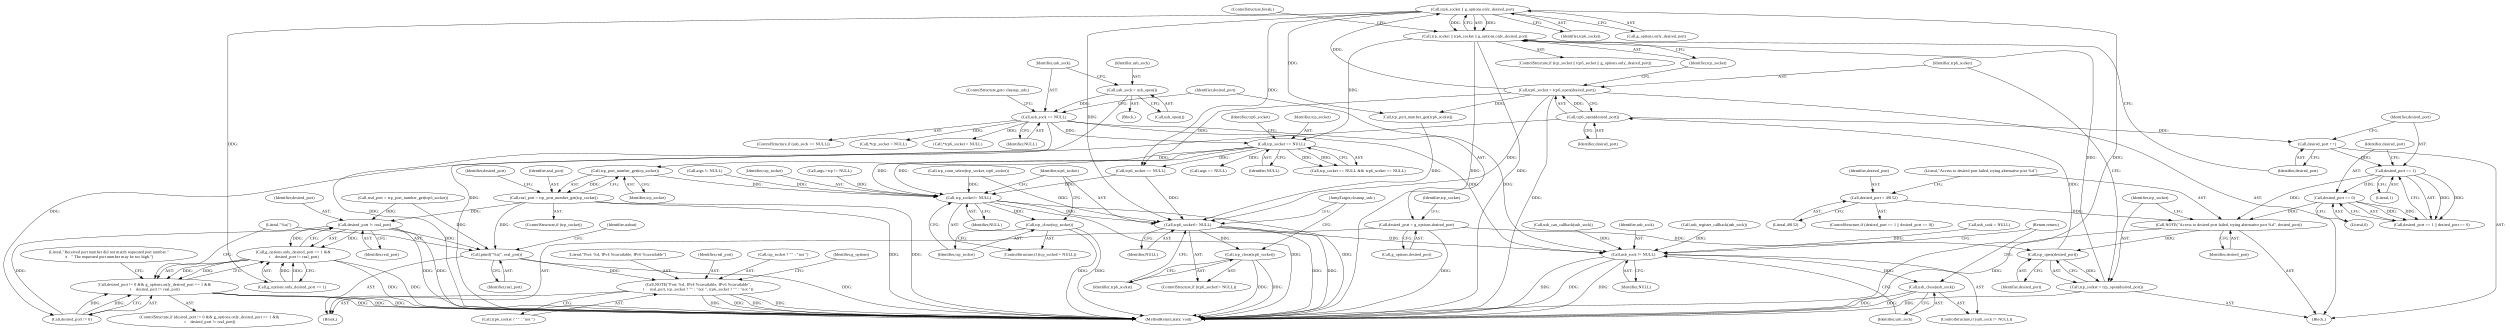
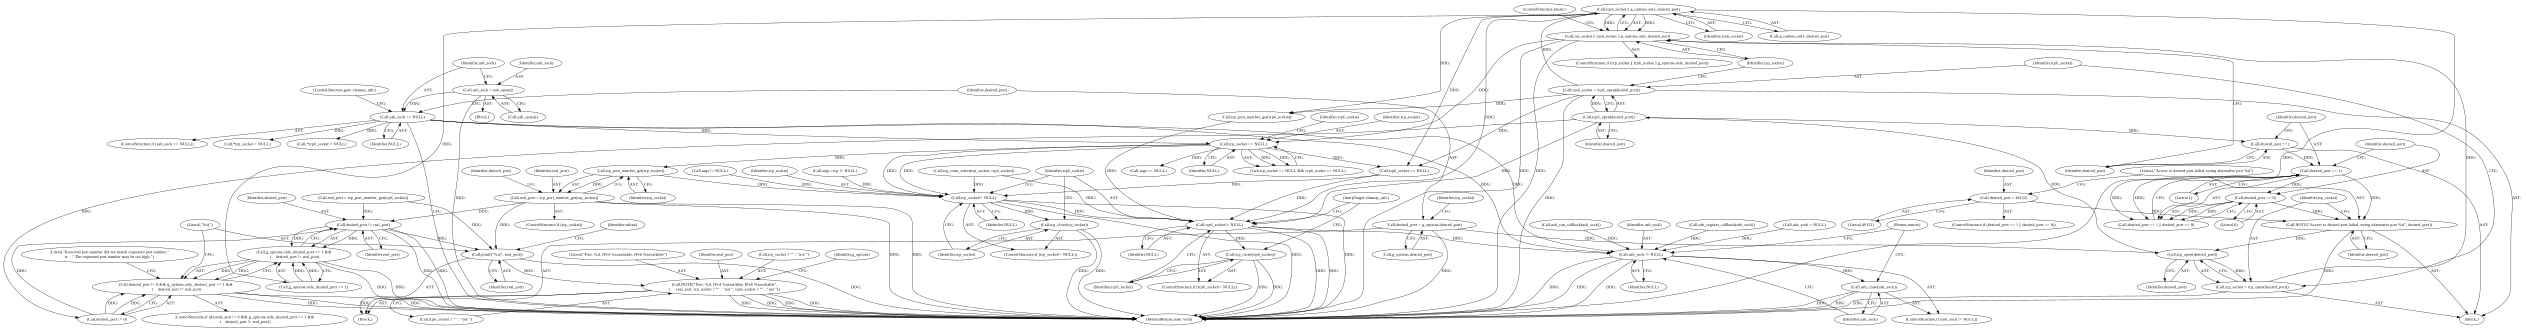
  digraph {
    fontname="Liberation Serif"
    node [fontname="Liberation Serif"]
    edge [fontname="Liberation Serif"]
    n1 [label="(Call,tcp_port_number_get(tcp_socket))"]
    n2 [label="(Call,real_port = tcp_port_number_get(tcp_socket))"]
    n3 [label="(Call,tcp_socket!= NULL)"]
    n4 [label="(Identifier,tcp_socket)"]
    n5 [label="(MethodReturn,static void)"]
    n6 [label="(Call,desired_port != real_port)"]
    n7 [label="(Call,printf(\"%u|\", real_port))"]
    n8 [label="(ControlStructure,if (tcp_socket))"]
    n9 [label="(Call,tcp6_socket!= NULL)"]
    n10 [label="(Call,tcp_close(tcp_socket))"]
    n11 [label="(ControlStructure,if (tcp_socket!= NULL))"]
    n12 [label="(Identifier,NULL)"]
    n13 [label="(Call,tcp_socket == NULL)"]
    n14 [label="(Call,args == NULL)"]
    n15 [label="(Call,tcp_socket == NULL && tcp6_socket == NULL)"]
    n16 [label="(Call,tcp6_socket == NULL)"]
    n17 [label="(Identifier,NULL)"]
    n18 [label="(Call,tcp_socket || tcp6_socket || g_options.only_desired_port)"]
    n19 [label="(Call,tcp6_socket || g_options.only_desired_port)"]
    n20 [label="(Identifier,tcp_socket)"]
    n21 [label="(ControlStructure,if (tcp_socket || tcp6_socket || g_options.only_desired_port))"]
    n22 [label="(Identifier,tcp6_socket)"]
    n23 [label="(Call,g_options.only_desired_port == 1)"]
    n24 [label="(Call,g_options.only_desired_port)"]
    n25 [label="(Call,tcp_port_number_get(tcp6_socket))"]
    n26 [label="(Call,tcp6_socket = tcp6_open(desired_port))"]
    n27 [label="(Call,tcp_socket = tcp_open(desired_port))"]
    n28 [label="(Call,tcp_open(desired_port))"]
    n29 [label="(Block,)"]
    n30 [label="(Call,tcp6_open(desired_port))"]
    n31 [label="(Identifier,desired_port)"]
    n32 [label="(Call,desired_port ++)"]
    n33 [label="(Identifier,desired_port)"]
    n34 [label="(Call,desired_port != 0)"]
    n35 [label="(Call,desired_port = g_options.desired_port)"]
    n36 [label="(Block,)"]
    n37 [label="(Call,g_options.desired_port)"]
    n38 [label="(Call,NOTE(\"Access to desired port failed, trying alternative port %d\", desired_port))"]
    n39 [label="(Identifier,desired_port)"]
    n40 [label="(Call,desired_port = 49152)"]
    n41 [label="(ControlStructure,if (desired_port == 1 || desired_port == 0))"]
    n42 [label="(Literal,49152)"]
    n43 [label="(Call,desired_port == 1)"]
    n44 [label="(Call,desired_port == 0)"]
    n45 [label="(Call,desired_port == 1 || desired_port == 0)"]
    n46 [label="(Literal,1)"]
    n47 [label="(Literal,0)"]
    n48 [label="(Identifier,desired_port)"]
    n49 [label="(Call,desired_port != 0 && g_options.only_desired_port == 1 &&\n \t    desired_port != real_port)"]
    n50 [label="(Call,usb_sock != NULL)"]
    n51 [label="(Call,tcp_close(tcp6_socket))"]
    n52 [label="(ControlStructure,if (tcp6_socket!= NULL))"]
    n53 [label="(Identifier,NULL)"]
    n54 [label="(Call,g_options.only_desired_port == 1 &&\n \t    desired_port != real_port)"]
    n55 [label="(Call,usb_sock == NULL)"]
    n56 [label="(ControlStructure,if (usb_sock == NULL))"]
    n57 [label="(Call,*tcp_socket = NULL)"]
    n58 [label="(Call,*tcp6_socket = NULL)"]
    n59 [label="(Identifier,NULL)"]
    n60 [label="(Call,usb_close(usb_sock))"]
    n61 [label="(Identifier,NULL)"]
    n62 [label="(ControlStructure,if (usb_sock != NULL))"]
    n63 [label="(Call,usb_can_callback(usb_sock))"]
    n64 [label="(Call,usb_sock = usb_open())"]
    n65 [label="(Block,)"]
    n66 [label="(Call,usb_open())"]
    n67 [label="(Identifier,real_port)"]
    n68 [label="(Call,NOTE(\"Port: %d, IPv4 %savailable, IPv6 %savailable\",\n\t     real_port, tcp_socket ? \"\" : \"not \", tcp6_socket ? \"\" : \"not \"))"]
    n69 [label="(Identifier,real_port)"]
    n70 [label="(ControlStructure,if (desired_port != 0 && g_options.only_desired_port == 1 &&\n \t    desired_port != real_port))"]
    n71 [label="(Call,tcp6_socket ? \"\" : \"not \")"]
    n72 [label="(Identifier,tcp_socket)"]
    n73 [label="(Identifier,tcp6_socket)"]
    n74 [label="(Identifier,usb_sock)"]
    n75 [label="(Literal,\"Access to desired port failed, trying alternative port %d\")"]
    n76 [label="(Identifier,tcp_socket)"]
    n77 [label="(Identifier,desired_port)"]
    n78 [label="(ControlStructure,break;)"]
    n79 [label="(Identifier,desired_port)"]
    n80 [label="(Identifier,g_options)"]
    n81 [label="(Literal,\"Received port number did not match requested port number.\"\n\t\t    \" The requested port number may be too high.\")"]
    n82 [label="(Literal,\"Port: %d, IPv4 %savailable, IPv6 %savailable\")"]
    n83 [label="(Identifier,real_port)"]
    n84 [label="(Identifier,usb_sock)"]
    n85 [label="(Identifier,usb_sock)"]
    n86 [label="(Identifier,desired_port)"]
    n87 [label="(Call,args->tcp != NULL)"]
    n88 [label="(Identifier,tcp_socket)"]
    n89 [label="(Literal,\"%u|\")"]
    n90 [label="(Identifier,usb_sock)"]
    n91 [label="(Identifier,desired_port)"]
    n92 [label="(Identifier,tcp6_socket)"]
    n93 [label="(Identifier,real_port)"]
    n94 [label="(JumpTarget,cleanup_usb:)"]
    n95 [label="(Call,usb_register_callback(usb_sock))"]
    n96 [label="(Identifier,tcp_socket)"]
    n97 [label="(Call,tcp_conn_select(tcp_socket, tcp6_socket))"]
    n98 [label="(Identifier,tcp6_socket)"]
    n99 [label="(Identifier,tcp6_socket)"]
    n100 [label="(Identifier,desired_port)"]
    n101 [label="(Call,usb_sock = NULL)"]
    n102 [label="(Identifier,desired_port)"]
    n103 [label="(ControlStructure,goto cleanup_usb;)"]
    n104 [label="(Identifier,stdout)"]
    n105 [label="(Call,real_port = tcp_port_number_get(tcp6_socket))"]
    n106 [label="(Call,args != NULL)"]
    n107 [label="(Return,return;)"]
    n108 [label="(Call,tcp_socket ? \"\" : \"not \")"]
    n109 [label="(Identifier,tcp_socket)"]
    n1 -> n2 [label="AST: "]
    n1 -> n2 [label="DDG: "]
    n1 -> n3 [label="DDG: "]
    n1 -> n4 [label="CFG: "]
    n2 -> n1 [label="CFG: "]
    n2 -> n5 [label="DDG: "]
    n2 -> n5 [label="DDG: "]
    n2 -> n6 [label="DDG: "]
    n2 -> n7 [label="DDG: "]
    n2 -> n8 [label="AST: "]
    n3 -> n5 [label="DDG: "]
    n3 -> n5 [label="DDG: "]
    n3 -> n9 [label="DDG: "]
    n3 -> n10 [label="DDG: "]
    n3 -> n11 [label="AST: "]
    n3 -> n12 [label="CFG: "]
    n4 -> n1 [label="AST: "]
    n6 -> n5 [label="DDG: "]
    n6 -> n5 [label="DDG: "]
    n6 -> n7 [label="DDG: "]
    n6 -> n54 [label="AST: "]
    n6 -> n54 [label="DDG: "]
    n6 -> n54 [label="DDG: "]
    n6 -> n67 [label="CFG: "]
    n7 -> n5 [label="DDG: "]
    n7 -> n36 [label="AST: "]
    n7 -> n68 [label="DDG: "]
    n7 -> n69 [label="CFG: "]
    n9 -> n5 [label="DDG: "]
    n9 -> n5 [label="DDG: "]
    n9 -> n50 [label="DDG: "]
    n9 -> n51 [label="DDG: "]
    n9 -> n52 [label="AST: "]
    n9 -> n53 [label="CFG: "]
    n10 -> n5 [label="DDG: "]
    n10 -> n5 [label="DDG: "]
    n10 -> n11 [label="AST: "]
    n10 -> n72 [label="CFG: "]
    n12 -> n3 [label="AST: "]
    n13 -> n1 [label="DDG: "]
    n13 -> n3 [label="DDG: "]
    n13 -> n3 [label="DDG: "]
    n13 -> n14 [label="DDG: "]
    n13 -> n15 [label="AST: "]
    n13 -> n15 [label="DDG: "]
    n13 -> n15 [label="DDG: "]
    n13 -> n16 [label="DDG: "]
    n13 -> n17 [label="CFG: "]
    n15 -> n13 [label="CFG: "]
    n16 -> n3 [label="DDG: "]
    n16 -> n9 [label="DDG: "]
    n17 -> n13 [label="AST: "]
    n18 -> n5 [label="DDG: "]
    n18 -> n5 [label="DDG: "]
    n18 -> n13 [label="DDG: "]
    n18 -> n19 [label="CFG: "]
    n18 -> n20 [label="CFG: "]
    n18 -> n21 [label="AST: "]
    n19 -> n5 [label="DDG: "]
    n19 -> n9 [label="DDG: "]
    n19 -> n16 [label="DDG: "]
    n19 -> n18 [label="AST: "]
    n19 -> n18 [label="DDG: "]
    n19 -> n18 [label="DDG: "]
    n19 -> n22 [label="CFG: "]
    n19 -> n23 [label="DDG: "]
    n19 -> n24 [label="CFG: "]
    n19 -> n25 [label="DDG: "]
    n20 -> n18 [label="AST: "]
    n20 -> n26 [label="CFG: "]
    n22 -> n19 [label="AST: "]
    n23 -> n54 [label="AST: "]
    n23 -> n54 [label="DDG: "]
    n23 -> n54 [label="DDG: "]
    n24 -> n19 [label="AST: "]
    n25 -> n9 [label="DDG: "]
    n26 -> n5 [label="DDG: "]
-   n26 -> n9 [label="DDG: "]
+   n30 -> n9 [label="DDG: "]
    n26 -> n16 [label="DDG: "]
    n26 -> n19 [label="DDG: "]
    n26 -> n25 [label="DDG: "]
    n26 -> n29 [label="AST: "]
    n26 -> n30 [label="CFG: "]
    n27 -> n5 [label="DDG: "]
    n27 -> n18 [label="DDG: "]
    n27 -> n28 [label="CFG: "]
    n27 -> n29 [label="AST: "]
    n28 -> n27 [label="AST: "]
    n28 -> n27 [label="DDG: "]
    n28 -> n30 [label="DDG: "]
    n28 -> n31 [label="CFG: "]
    n30 -> n26 [label="AST: "]
    n30 -> n26 [label="DDG: "]
    n30 -> n32 [label="DDG: "]
    n30 -> n33 [label="CFG: "]
    n30 -> n34 [label="DDG: "]
    n31 -> n28 [label="AST: "]
    n32 -> n29 [label="AST: "]
    n32 -> n43 [label="DDG: "]
    n32 -> n48 [label="CFG: "]
    n33 -> n30 [label="AST: "]
    n34 -> n6 [label="DDG: "]
    n34 -> n49 [label="AST: "]
    n34 -> n49 [label="DDG: "]
    n34 -> n49 [label="DDG: "]
    n35 -> n5 [label="DDG: "]
    n35 -> n28 [label="DDG: "]
    n35 -> n36 [label="AST: "]
    n35 -> n37 [label="CFG: "]
    n37 -> n35 [label="AST: "]
    n38 -> n5 [label="DDG: "]
    n38 -> n28 [label="DDG: "]
    n38 -> n29 [label="AST: "]
    n38 -> n39 [label="CFG: "]
    n39 -> n38 [label="AST: "]
    n40 -> n38 [label="DDG: "]
    n40 -> n41 [label="AST: "]
    n40 -> n42 [label="CFG: "]
    n42 -> n40 [label="AST: "]
    n43 -> n38 [label="DDG: "]
    n43 -> n44 [label="DDG: "]
    n43 -> n45 [label="AST: "]
    n43 -> n45 [label="DDG: "]
    n43 -> n45 [label="DDG: "]
    n43 -> n46 [label="CFG: "]
    n44 -> n38 [label="DDG: "]
    n44 -> n45 [label="AST: "]
    n44 -> n45 [label="DDG: "]
    n44 -> n45 [label="DDG: "]
    n44 -> n47 [label="CFG: "]
    n45 -> n43 [label="CFG: "]
    n45 -> n44 [label="CFG: "]
    n46 -> n43 [label="AST: "]
    n47 -> n44 [label="AST: "]
    n48 -> n18 [label="CFG: "]
    n48 -> n32 [label="AST: "]
    n49 -> n5 [label="DDG: "]
    n49 -> n5 [label="DDG: "]
    n49 -> n5 [label="DDG: "]
    n49 -> n34 [label="CFG: "]
    n49 -> n54 [label="CFG: "]
    n49 -> n70 [label="AST: "]
    n50 -> n5 [label="DDG: "]
    n50 -> n5 [label="DDG: "]
    n50 -> n5 [label="DDG: "]
    n50 -> n60 [label="DDG: "]
    n50 -> n61 [label="CFG: "]
    n50 -> n62 [label="AST: "]
    n51 -> n5 [label="DDG: "]
    n51 -> n5 [label="DDG: "]
    n51 -> n52 [label="AST: "]
    n51 -> n73 [label="CFG: "]
    n53 -> n9 [label="AST: "]
    n54 -> n5 [label="DDG: "]
    n54 -> n5 [label="DDG: "]
    n54 -> n6 [label="CFG: "]
    n54 -> n23 [label="CFG: "]
    n54 -> n49 [label="AST: "]
    n54 -> n49 [label="DDG: "]
    n54 -> n49 [label="DDG: "]
-   n55 -> n5 [label="DDG: "]
+   n55 -> n5 [label="CFG: "]
    n55 -> n13 [label="DDG: "]
    n55 -> n50 [label="DDG: "]
    n55 -> n50 [label="DDG: "]
    n55 -> n56 [label="AST: "]
    n55 -> n57 [label="DDG: "]
    n55 -> n58 [label="DDG: "]
    n55 -> n59 [label="CFG: "]
    n59 -> n55 [label="AST: "]
    n60 -> n5 [label="DDG: "]
    n60 -> n5 [label="DDG: "]
    n60 -> n62 [label="AST: "]
    n60 -> n74 [label="CFG: "]
    n61 -> n50 [label="AST: "]
    n63 -> n50 [label="DDG: "]
    n64 -> n5 [label="DDG: "]
    n64 -> n55 [label="DDG: "]
    n64 -> n65 [label="AST: "]
    n64 -> n66 [label="CFG: "]
    n66 -> n64 [label="AST: "]
    n67 -> n6 [label="AST: "]
    n68 -> n5 [label="DDG: "]
    n68 -> n5 [label="DDG: "]
    n68 -> n5 [label="DDG: "]
    n68 -> n5 [label="DDG: "]
    n68 -> n36 [label="AST: "]
    n68 -> n71 [label="CFG: "]
    n69 -> n7 [label="AST: "]
    n71 -> n68 [label="AST: "]
    n72 -> n3 [label="CFG: "]
    n72 -> n10 [label="AST: "]
    n73 -> n9 [label="CFG: "]
    n73 -> n51 [label="AST: "]
    n74 -> n50 [label="CFG: "]
    n74 -> n60 [label="AST: "]
    n75 -> n38 [label="AST: "]
    n75 -> n40 [label="CFG: "]
    n76 -> n27 [label="AST: "]
    n76 -> n38 [label="CFG: "]
    n77 -> n32 [label="CFG: "]
    n77 -> n43 [label="AST: "]
    n78 -> n18 [label="CFG: "]
    n79 -> n43 [label="CFG: "]
    n79 -> n44 [label="AST: "]
    n80 -> n68 [label="CFG: "]
    n81 -> n49 [label="CFG: "]
    n82 -> n68 [label="AST: "]
    n83 -> n2 [label="AST: "]
    n84 -> n50 [label="AST: "]
    n85 -> n55 [label="AST: "]
    n85 -> n64 [label="CFG: "]
    n86 -> n40 [label="AST: "]
    n87 -> n3 [label="DDG: "]
    n88 -> n13 [label="AST: "]
    n89 -> n7 [label="AST: "]
    n89 -> n49 [label="CFG: "]
    n90 -> n64 [label="AST: "]
    n91 -> n35 [label="AST: "]
    n91 -> n55 [label="CFG: "]
    n92 -> n3 [label="CFG: "]
    n92 -> n9 [label="AST: "]
    n92 -> n10 [label="CFG: "]
    n93 -> n68 [label="AST: "]
    n94 -> n9 [label="CFG: "]
    n94 -> n51 [label="CFG: "]
    n95 -> n50 [label="DDG: "]
    n96 -> n35 [label="CFG: "]
    n97 -> n3 [label="DDG: "]
    n97 -> n9 [label="DDG: "]
    n98 -> n13 [label="CFG: "]
    n99 -> n26 [label="AST: "]
    n99 -> n27 [label="CFG: "]
    n100 -> n6 [label="AST: "]
    n101 -> n50 [label="DDG: "]
    n102 -> n2 [label="CFG: "]
    n103 -> n55 [label="CFG: "]
    n104 -> n7 [label="CFG: "]
    n105 -> n6 [label="DDG: "]
    n105 -> n7 [label="DDG: "]
    n106 -> n3 [label="DDG: "]
    n107 -> n50 [label="CFG: "]
    n107 -> n60 [label="CFG: "]
    n108 -> n68 [label="AST: "]
    n109 -> n3 [label="AST: "]
  }
